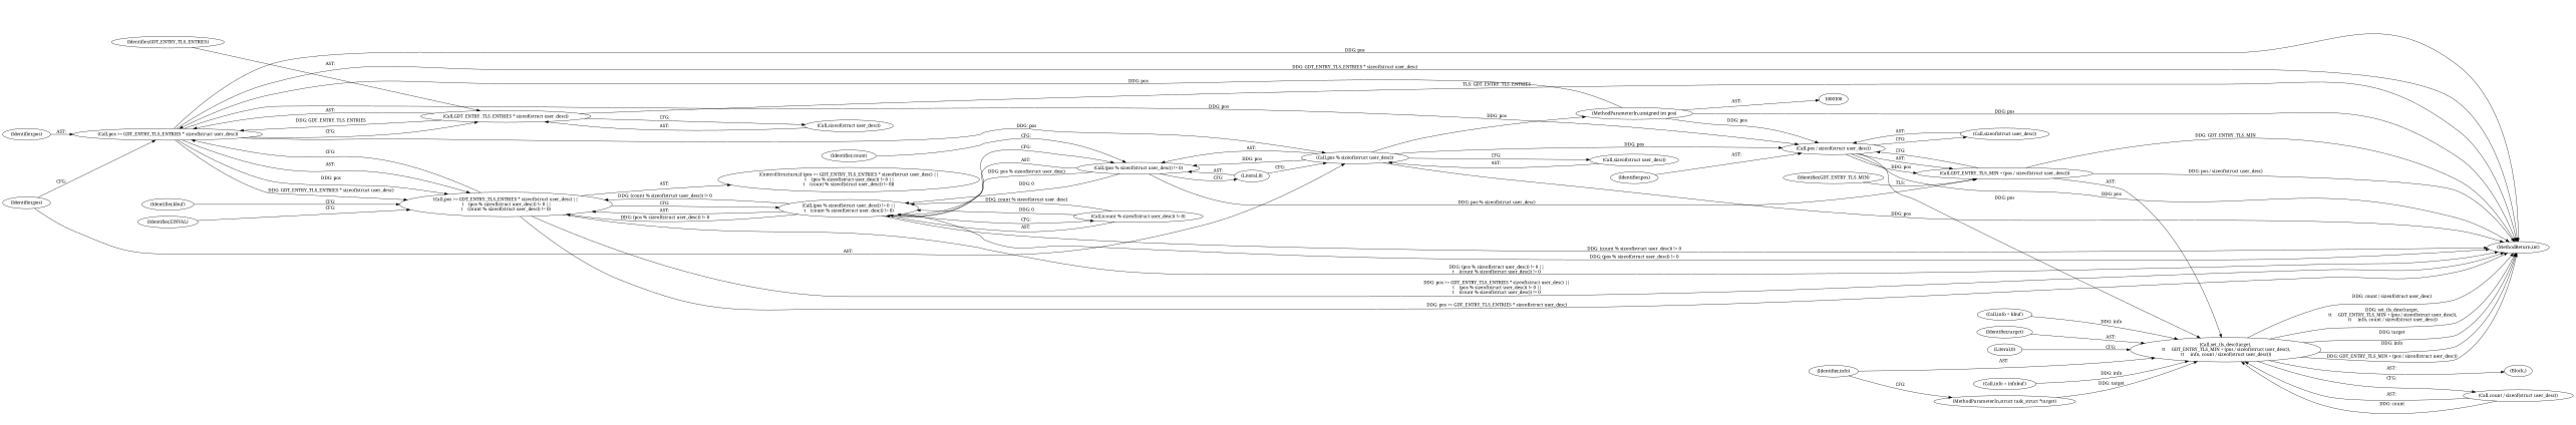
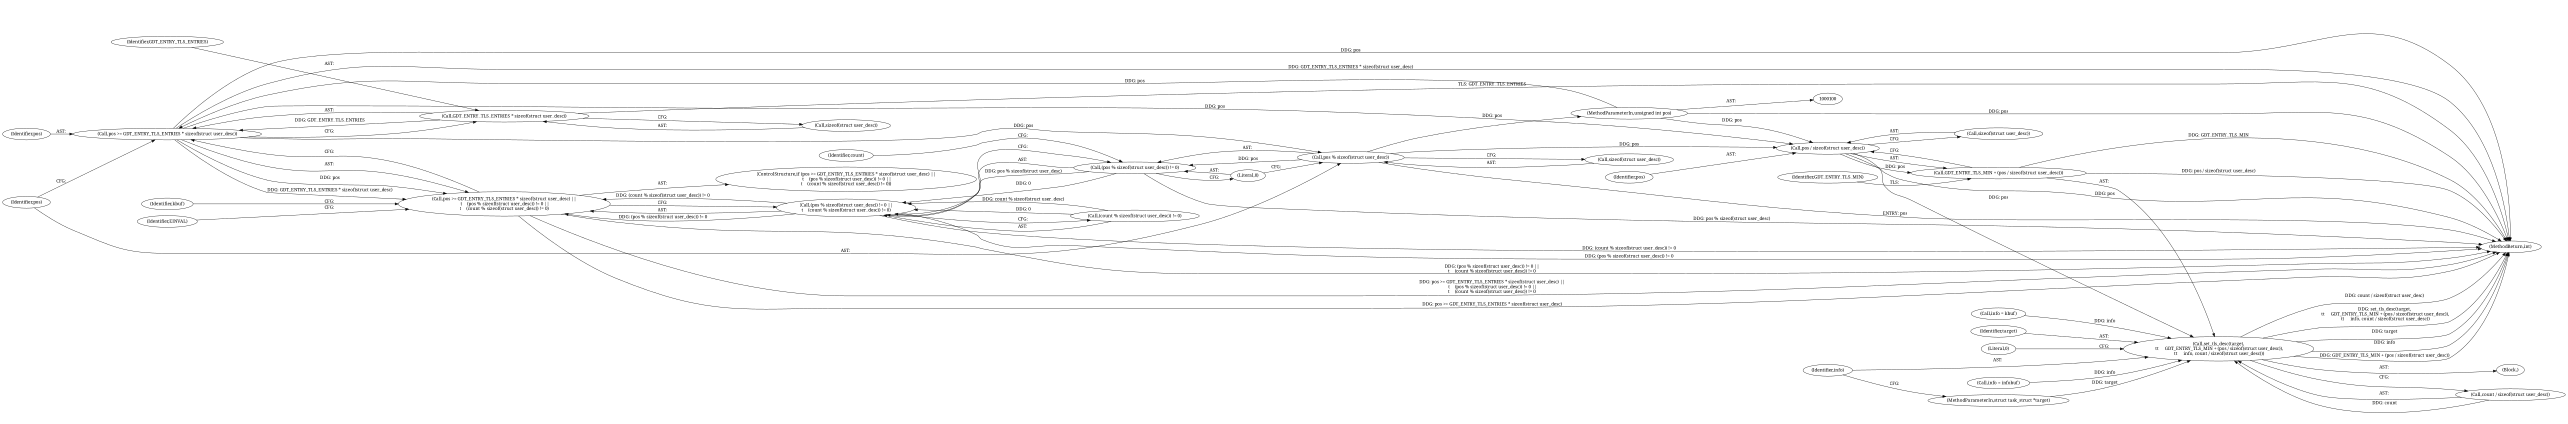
  digraph {
    fontname="Noto Serif"
    rankdir=LR
    node [fontname="Noto Serif"]
    edge [fontname="Noto Serif"]
    n1 [label="(Call,pos >= GDT_ENTRY_TLS_ENTRIES * sizeof(struct user_desc))"]
    n2 [label="(Call,GDT_ENTRY_TLS_ENTRIES * sizeof(struct user_desc))"]
    n3 [label="(Call,pos >= GDT_ENTRY_TLS_ENTRIES * sizeof(struct user_desc) ||\n \t    (pos % sizeof(struct user_desc)) != 0 ||\n\t    (count % sizeof(struct user_desc)) != 0)"]
    n4 [label="(Call,pos % sizeof(struct user_desc))"]
    n5 [label="(Call,pos / sizeof(struct user_desc))"]
    n6 [label="(MethodReturn,int)"]
    n7 [label="(Call,sizeof(struct user_desc))"]
    n8 [label="(Call,(pos % sizeof(struct user_desc)) != 0 ||\n\t    (count % sizeof(struct user_desc)) != 0)"]
    n9 [label="(ControlStructure,if (pos >= GDT_ENTRY_TLS_ENTRIES * sizeof(struct user_desc) ||\n \t    (pos % sizeof(struct user_desc)) != 0 ||\n\t    (count % sizeof(struct user_desc)) != 0))"]
    n10 [label="(MethodParameterIn,unsigned int pos)"]
    n11 [label="(Call,(pos % sizeof(struct user_desc)) != 0)"]
    n12 [label="(Call,sizeof(struct user_desc))"]
    n13 [label="(Call,set_tls_desc(target,\n \t\t     GDT_ENTRY_TLS_MIN + (pos / sizeof(struct user_desc)),\n \t\t     info, count / sizeof(struct user_desc)))"]
    n14 [label="(Call,GDT_ENTRY_TLS_MIN + (pos / sizeof(struct user_desc)))"]
    n15 [label="(Call,sizeof(struct user_desc))"]
    1000100
    n17 [label="(Call,(count % sizeof(struct user_desc)) != 0)"]
    n18 [label="(Literal,0)"]
    n19 [label="(Call,count / sizeof(struct user_desc))"]
    n20 [label="(Block,)"]
    n21 [label="(Call,info = kbuf)"]
    n22 [label="(Identifier,target)"]
    n23 [label="(Identifier,info)"]
    n24 [label="(MethodParameterIn,struct task_struct *target)"]
    n25 [label="(Identifier,GDT_ENTRY_TLS_MIN)"]
    n26 [label="(Identifier,pos)"]
    n27 [label="(Identifier,kbuf)"]
    n28 [label="(Identifier,pos)"]
    n29 [label="(Call,info = infobuf)"]
    n30 [label="(Identifier,pos)"]
    n31 [label="(Literal,0)"]
    n32 [label="(Identifier,EINVAL)"]
    n33 [label="(Identifier,GDT_ENTRY_TLS_ENTRIES)"]
    n34 [label="(Identifier,count)"]
    n1 -> n2 [label="CFG: "]
    n1 -> n3 [label="AST: "]
    n1 -> n3 [label="DDG: pos"]
    n1 -> n3 [label="DDG: GDT_ENTRY_TLS_ENTRIES * sizeof(struct user_desc)"]
    n1 -> n4 [label="DDG: pos"]
    n1 -> n5 [label="DDG: pos"]
    n1 -> n6 [label="DDG: pos"]
    n1 -> n6 [label="DDG: GDT_ENTRY_TLS_ENTRIES * sizeof(struct user_desc)"]
    n2 -> n1 [label="AST: "]
    n2 -> n1 [label="DDG: GDT_ENTRY_TLS_ENTRIES"]
    n2 -> n6 [label="TLS: GDT_ENTRY_TLS_ENTRIES"]
    n2 -> n7 [label="CFG: "]
    n3 -> n1 [label="CFG: "]
    n3 -> n6 [label="DDG: (pos % sizeof(struct user_desc)) != 0 ||\n\t    (count % sizeof(struct user_desc)) != 0"]
    n3 -> n6 [label="DDG: pos >= GDT_ENTRY_TLS_ENTRIES * sizeof(struct user_desc) ||\n \t    (pos % sizeof(struct user_desc)) != 0 ||\n\t    (count % sizeof(struct user_desc)) != 0"]
    n3 -> n6 [label="DDG: pos >= GDT_ENTRY_TLS_ENTRIES * sizeof(struct user_desc)"]
    n3 -> n8 [label="CFG: "]
    n3 -> n9 [label="AST: "]
    n4 -> n5 [label="DDG: pos"]
-   n4 -> n6 [label="DDG: pos"]
+   n4 -> n6 [label="ENTRY: pos"]
    n4 -> n10 [label="DDG: pos"]
    n4 -> n11 [label="AST: "]
    n4 -> n11 [label="DDG: pos"]
    n4 -> n12 [label="CFG: "]
    n5 -> n6 [label="DDG: pos"]
    n5 -> n13 [label="DDG: pos"]
    n5 -> n14 [label="AST: "]
    n5 -> n14 [label="DDG: pos"]
    n5 -> n15 [label="CFG: "]
    n7 -> n2 [label="AST: "]
    n8 -> n3 [label="AST: "]
    n8 -> n3 [label="DDG: (pos % sizeof(struct user_desc)) != 0"]
    n8 -> n3 [label="DDG: (count % sizeof(struct user_desc)) != 0"]
    n8 -> n6 [label="DDG: (count % sizeof(struct user_desc)) != 0"]
    n8 -> n6 [label="DDG: (pos % sizeof(struct user_desc)) != 0"]
    n8 -> n11 [label="CFG: "]
    n8 -> n17 [label="CFG: "]
    n10 -> n1 [label="DDG: pos"]
    n10 -> n5 [label="DDG: pos"]
    n10 -> n6 [label="DDG: pos"]
    n10 -> 1000100 [label="AST: "]
-   n11 -> n14 [label="DDG: pos % sizeof(struct user_desc)"]
+   n11 -> n6 [label="DDG: pos % sizeof(struct user_desc)"]
    n11 -> n8 [label="AST: "]
    n11 -> n8 [label="DDG: pos % sizeof(struct user_desc)"]
    n11 -> n8 [label="DDG: 0"]
    n11 -> n18 [label="CFG: "]
    n12 -> n4 [label="AST: "]
    n13 -> n6 [label="DDG: info"]
    n13 -> n6 [label="DDG: GDT_ENTRY_TLS_MIN + (pos / sizeof(struct user_desc))"]
    n13 -> n6 [label="DDG: count / sizeof(struct user_desc)"]
    n13 -> n6 [label="DDG: set_tls_desc(target,\n \t\t     GDT_ENTRY_TLS_MIN + (pos / sizeof(struct user_desc)),\n \t\t     info, count / sizeof(struct user_desc))"]
    n13 -> n6 [label="DDG: target"]
    n13 -> n19 [label="CFG: "]
    n13 -> n20 [label="AST: "]
    n14 -> n5 [label="CFG: "]
    n14 -> n6 [label="DDG: pos / sizeof(struct user_desc)"]
    n14 -> n6 [label="DDG: GDT_ENTRY_TLS_MIN"]
    n14 -> n13 [label="AST: "]
    n15 -> n5 [label="AST: "]
    n17 -> n8 [label="AST: "]
    n17 -> n8 [label="DDG: count % sizeof(struct user_desc)"]
    n17 -> n8 [label="DDG: 0"]
    n18 -> n4 [label="CFG: "]
    n18 -> n11 [label="AST: "]
    n19 -> n13 [label="AST: "]
    n19 -> n13 [label="DDG: count"]
    n21 -> n13 [label="DDG: info"]
    n22 -> n13 [label="AST: "]
    n23 -> n13 [label="AST: "]
    n23 -> n24 [label="CFG: "]
    n24 -> n13 [label="DDG: target"]
    n25 -> n14 [label="TLS: "]
    n26 -> n1 [label="CFG: "]
    n26 -> n4 [label="AST: "]
    n27 -> n3 [label="CFG: "]
    n28 -> n5 [label="AST: "]
    n29 -> n13 [label="DDG: info"]
    n30 -> n1 [label="AST: "]
    n31 -> n13 [label="CFG: "]
    n32 -> n3 [label="CFG: "]
    n33 -> n2 [label="AST: "]
    n34 -> n11 [label="CFG: "]
  }
